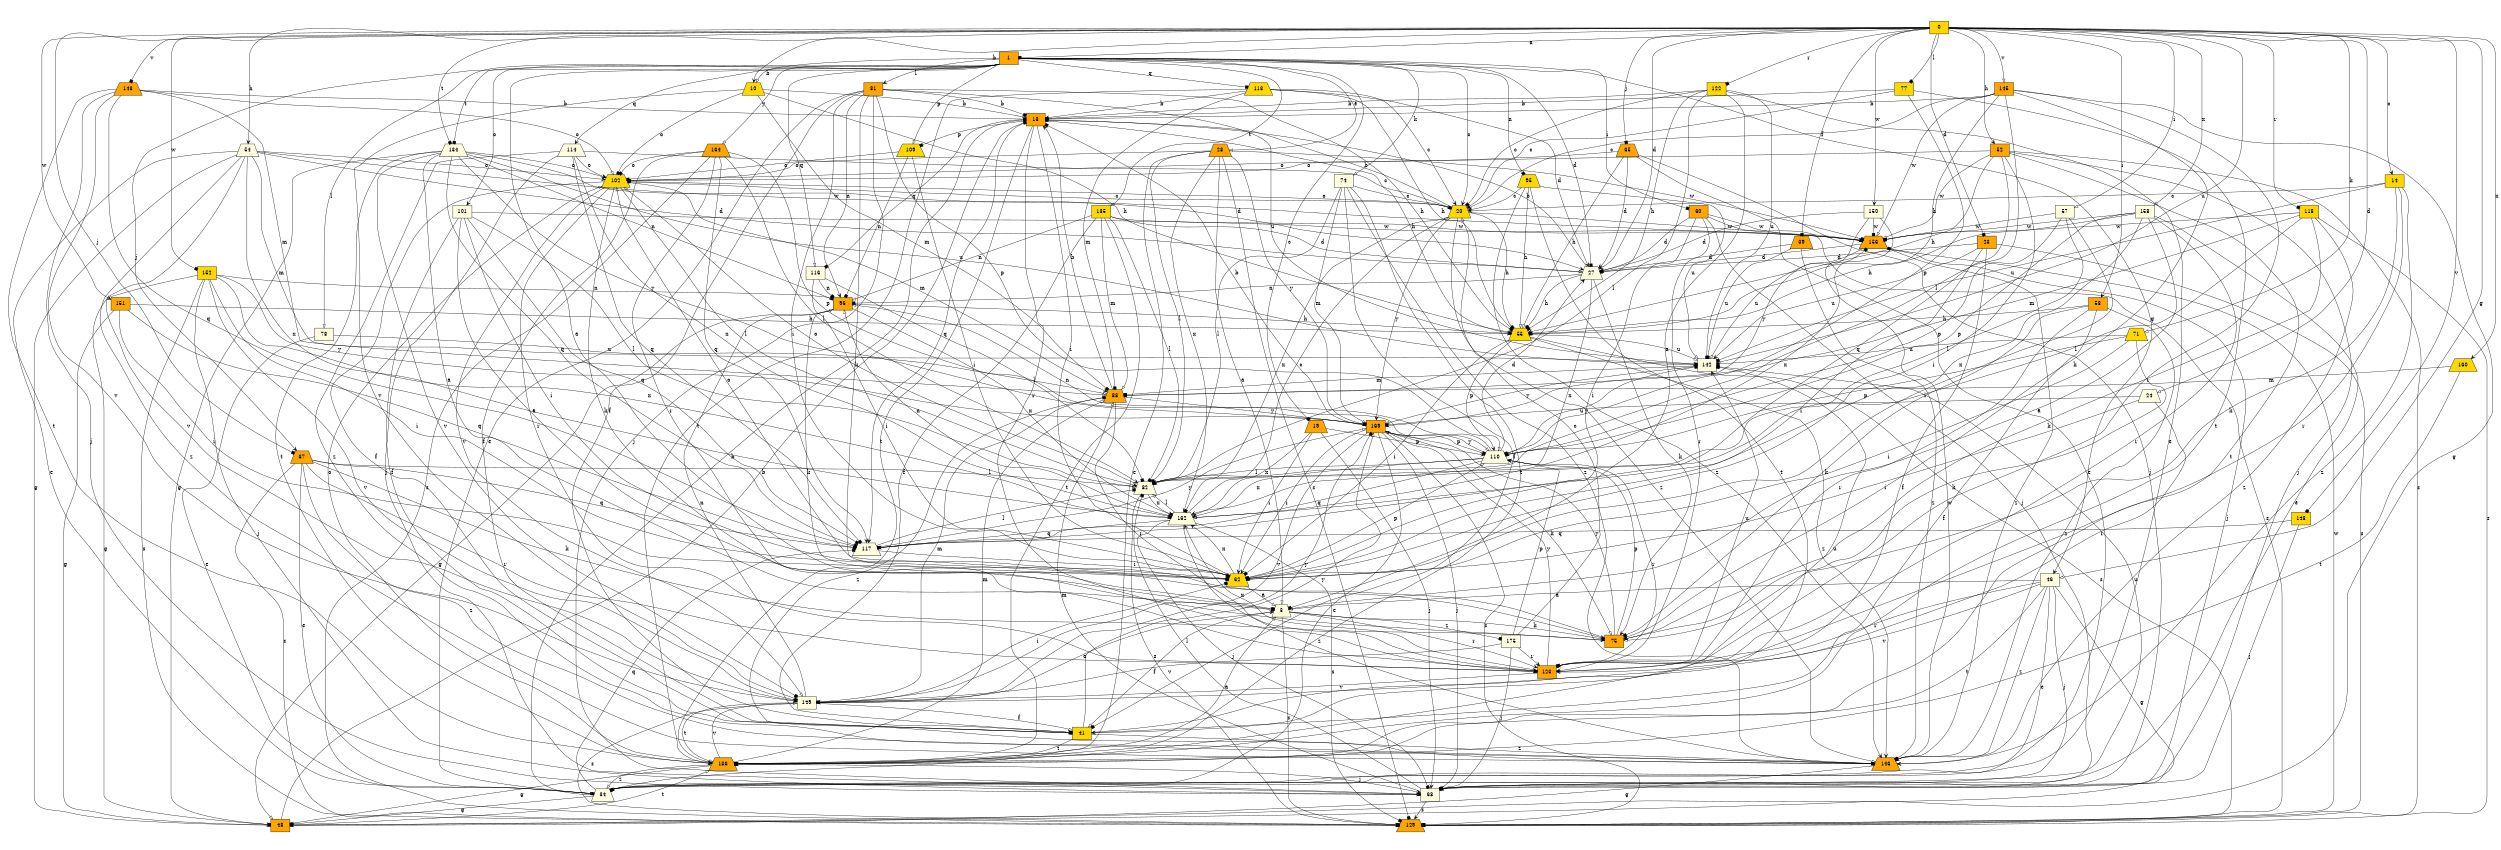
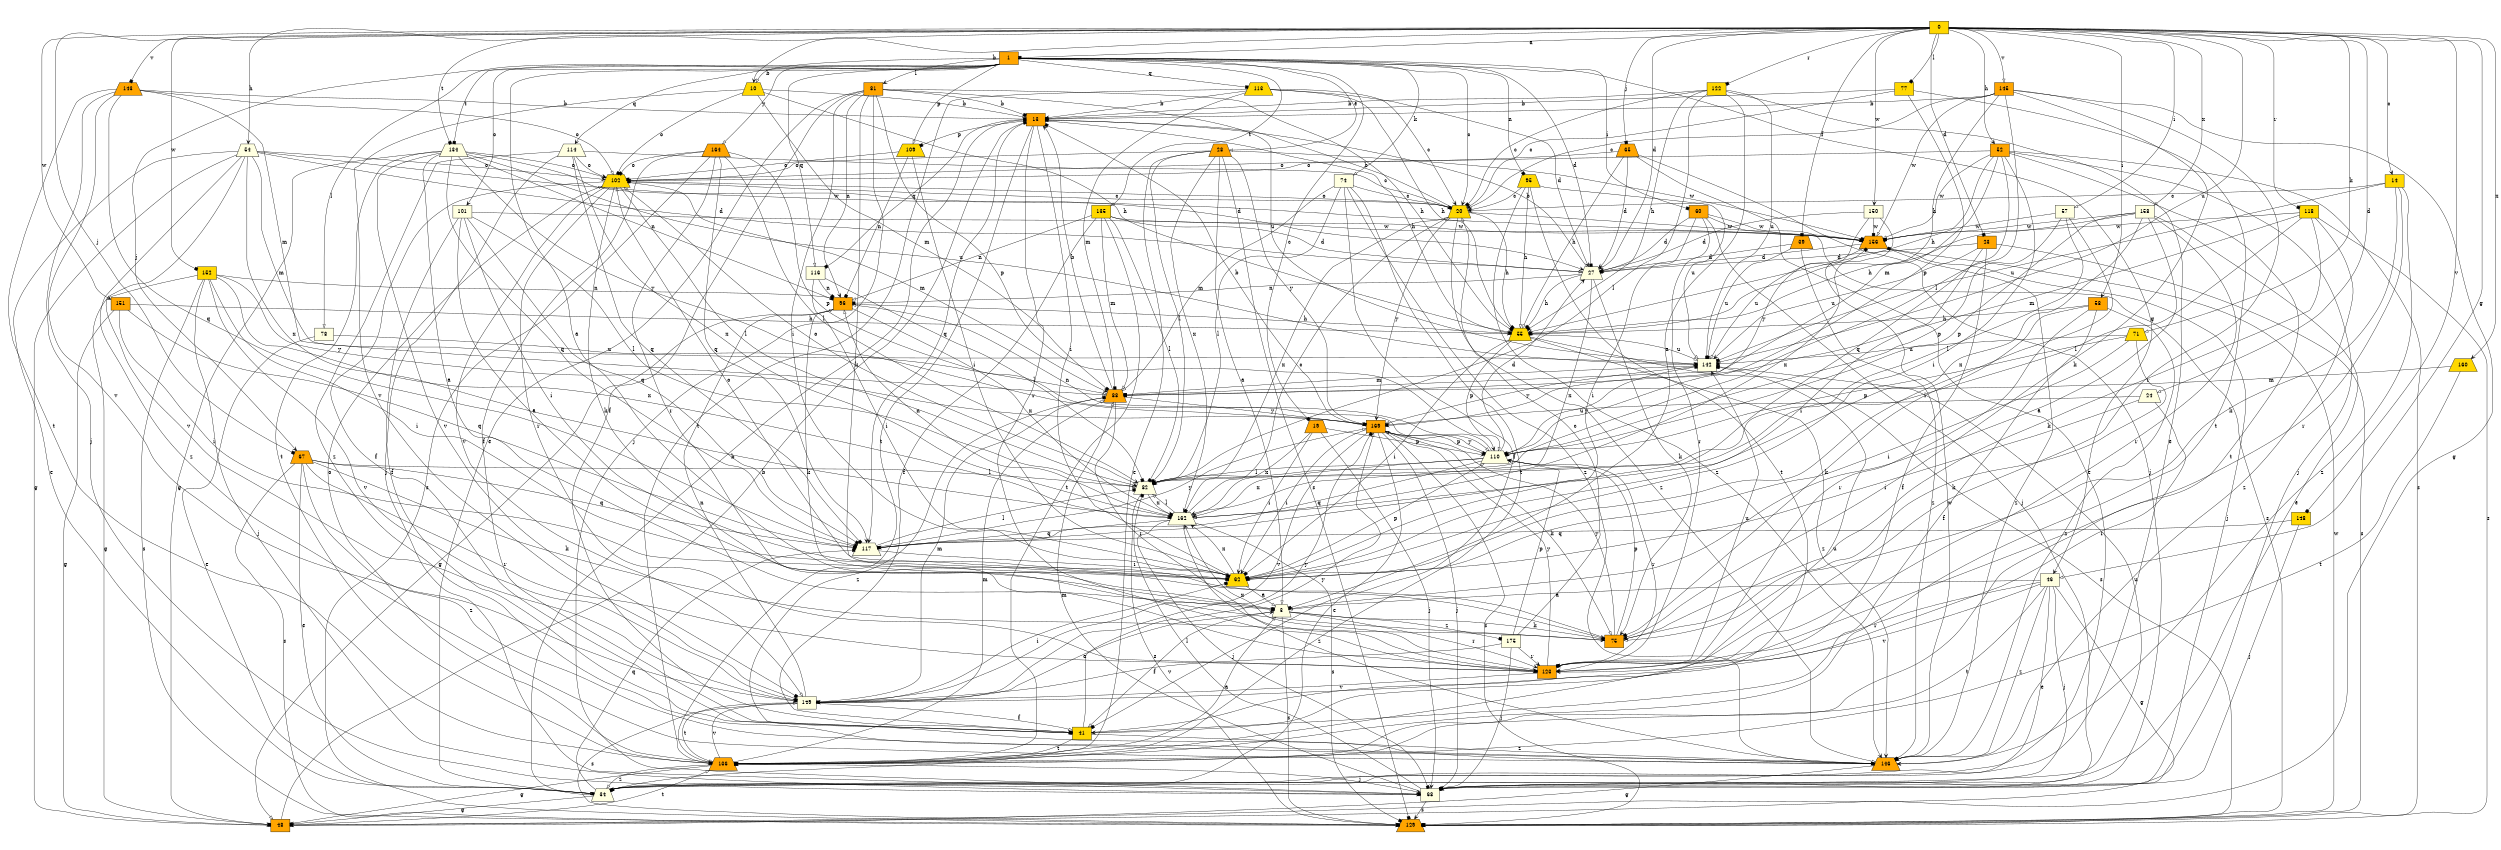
  strict digraph {
    node [fillcolor=orange shape=box style=filled]
    edge [arrowhead=box]
    0 [fillcolor=gold]
    1
    10 [fillcolor=gold shape=trapezium]
    14 [fillcolor=gold]
    23
    24 [fillcolor=lightyellow shape=trapezium]
    27 [fillcolor=lightyellow shape=trapezium]
    39 [shape=trapezium]
    46 [fillcolor=lightyellow]
    52
    54 [fillcolor=lightyellow shape=trapezium]
    57 [fillcolor=lightyellow]
    58
    65 [shape=trapezium]
    67 [shape=trapezium]
    71 [fillcolor=gold shape=trapezium]
    77 [fillcolor=gold]
    118 [fillcolor=gold]
    122 [fillcolor=gold]
    134 [fillcolor=lightyellow shape=trapezium]
    142 [fillcolor=lightyellow]
    143 [shape=trapezium]
    145
    148 [fillcolor=gold]
    150 [fillcolor=lightyellow]
    151
    152 [fillcolor=gold]
    158 [fillcolor=lightyellow]
    160 [fillcolor=gold shape=trapezium]
    n30 [fillcolor=lightyellow label=3 shape=trapezium]
    19 [shape=trapezium]
    20 [fillcolor=gold shape=trapezium]
    28 [shape=trapezium]
    60
    74 [fillcolor=lightyellow]
    78 [fillcolor=lightyellow]
    81
    95 [fillcolor=gold shape=trapezium]
    101 [fillcolor=lightyellow]
    109 [fillcolor=gold shape=trapezium]
    113 [fillcolor=gold shape=trapezium]
    114 [fillcolor=lightyellow shape=trapezium]
    116 [fillcolor=lightyellow]
    135 [fillcolor=gold]
    164 [shape=trapezium]
    13
    55 [fillcolor=gold shape=trapezium]
    88 [shape=trapezium]
    102 [fillcolor=gold shape=trapezium]
    149 [fillcolor=lightyellow]
    75
    123
    n53 [label=146 shape=trapezium]
    41 [fillcolor=gold]
    129 [shape=trapezium]
    62 [fillcolor=gold shape=trapezium]
    169
    162 [fillcolor=lightyellow shape=trapezium]
    96
    136 [shape=trapezium]
    68 [fillcolor=lightyellow]
    34 [fillcolor=lightyellow shape=trapezium]
    48
    117 [fillcolor=lightyellow shape=trapezium]
    156 [shape=trapezium]
    110 [fillcolor=lightyellow shape=trapezium]
    82 [fillcolor=lightyellow shape=trapezium]
    175 [fillcolor=lightyellow]
    0 -> 1 [label=a]
    0 -> 10 [arrowhead=vee label=b]
    0 -> 14 [arrowhead=vee label=c]
    0 -> 23 [label=d]
    0 -> 24 [arrowhead=onormal label=d]
    0 -> 27 [arrowhead=vee label=d]
    0 -> 39 [label=f]
    0 -> 46 [arrowhead=onormal label=g]
    0 -> 52 [arrowhead=vee label=h]
    0 -> 54 [arrowhead=vee label=h]
    0 -> 57 [arrowhead=onormal label=i]
    0 -> 58 [arrowhead=vee label=i]
    0 -> 65 [label=j]
    0 -> 67 [label=j]
    0 -> 71 [arrowhead=onormal label=k]
    0 -> 77 [label=l]
    0 -> 118 [label=r]
    0 -> 122 [label=r]
    0 -> 134 [label=t]
    0 -> 142 [arrowhead=onormal label=u]
    0 -> 143 [label=v]
    0 -> 145 [arrowhead=onormal label=v]
    0 -> 148 [label=v]
    0 -> 150 [arrowhead=vee label=w]
    0 -> 151 [arrowhead=vee label=w]
    0 -> 152 [label=w]
    0 -> 158 [arrowhead=onormal label=x]
    0 -> 160 [arrowhead=vee label=x]
    1 -> 10 [arrowhead=onormal label=b]
    1 -> 27 [label=d]
    1 -> 46 [arrowhead=vee label=g]
    1 -> 67 [arrowhead=vee label=j]
    1 -> 134 [label=t]
    1 -> n30 [label=a]
    1 -> 19 [label=c]
    1 -> 20 [arrowhead=vee label=c]
    1 -> 28 [arrowhead=onormal label=e]
    1 -> 60 [label=i]
    1 -> 74 [arrowhead=onormal label=k]
    1 -> 78 [arrowhead=onormal label=l]
    1 -> 81 [arrowhead=vee label=l]
    1 -> 95 [label=n]
    1 -> 101 [arrowhead=vee label=o]
    1 -> 109 [arrowhead=onormal label=p]
    1 -> 113 [label=q]
    1 -> 114 [arrowhead=vee label=q]
    1 -> 116 [arrowhead=onormal label=q]
    1 -> 135 [arrowhead=onormal label=t]
    1 -> 164 [arrowhead=onormal label=y]
    10 -> 13 [arrowhead=onormal label=b]
    10 -> 55 [arrowhead=onormal label=h]
    10 -> 88 [label=m]
    10 -> 102 [label=o]
    10 -> 149 [arrowhead=vee label=v]
    14 -> 142 [label=u]
    14 -> 20 [arrowhead=vee label=c]
    14 -> 75 [arrowhead=onormal label=k]
    14 -> 123 [arrowhead=vee label=r]
    14 -> n53 [arrowhead=onormal label=z]
    23 -> 27 [label=d]
    23 -> 142 [arrowhead=vee label=u]
    23 -> 41 [arrowhead=onormal label=f]
    23 -> 129 [label=s]
    23 -> 62 [label=i]
    24 -> 123 [label=r]
    24 -> 62 [label=i]
    24 -> 169 [label=y]
    27 -> 13 [arrowhead=onormal label=b]
    27 -> 55 [label=h]
    27 -> 75 [arrowhead=vee label=k]
    27 -> 162 [arrowhead=vee label=x]
    27 -> 96 [label=n]
    39 -> 27 [arrowhead=vee label=d]
    39 -> 142 [label=u]
    39 -> n53 [label=z]
    46 -> n30 [arrowhead=onormal label=a]
    46 -> 149 [arrowhead=vee label=v]
    46 -> 123 [arrowhead=vee label=r]
    46 -> n53 [arrowhead=vee label=z]
    46 -> 136 [arrowhead=onormal label=t]
    46 -> 68 [arrowhead=vee label=j]
    46 -> 34 [arrowhead=vee label=e]
    46 -> 48 [arrowhead=onormal label=g]
    52 -> 55 [arrowhead=vee label=h]
+   52 -> 88 [label=m]
    52 -> 102 [arrowhead=onormal label=o]
    52 -> 129 [label=s]
    52 -> 62 [label=i]
    52 -> 136 [label=t]
    52 -> 68 [label=j]
    52 -> 117 [label=q]
    52 -> 156 [arrowhead=onormal label=w]
    54 -> 27 [arrowhead=onormal label=d]
    54 -> 88 [arrowhead=onormal label=m]
    54 -> 102 [arrowhead=vee label=o]
    54 -> 149 [arrowhead=onormal label=v]
    54 -> n53 [arrowhead=onormal label=z]
    54 -> 162 [label=x]
    54 -> 34 [arrowhead=onormal label=e]
    54 -> 48 [label=g]
    54 -> 156 [label=w]
    57 -> 62 [label=i]
    57 -> 156 [label=w]
    57 -> 110 [label=p]
    57 -> 82 [arrowhead=vee label=l]
    58 -> 55 [arrowhead=onormal label=h]
    58 -> 75 [label=k]
    58 -> 123 [arrowhead=onormal label=r]
    58 -> n53 [label=z]
    58 -> 41 [arrowhead=vee label=f]
    65 -> 27 [arrowhead=vee label=d]
    65 -> 55 [arrowhead=onormal label=h]
    65 -> 102 [arrowhead=onormal label=o]
    65 -> 68 [label=j]
    65 -> 34 [arrowhead=onormal label=e]
    67 -> 75 [arrowhead=onormal label=k]
    67 -> 123 [label=r]
    67 -> n53 [arrowhead=vee label=z]
    67 -> 129 [label=s]
    67 -> 34 [label=e]
    67 -> 117 [label=q]
    67 -> 82 [arrowhead=onormal label=l]
    71 -> 142 [label=u]
    71 -> 75 [arrowhead=vee label=k]
    71 -> 62 [arrowhead=onormal label=i]
    71 -> 110 [arrowhead=vee label=p]
    77 -> 20 [arrowhead=vee label=c]
    77 -> 13 [arrowhead=onormal label=b]
    77 -> 136 [label=t]
    77 -> 110 [label=p]
    118 -> 88 [label=m]
    118 -> 75 [arrowhead=vee label=k]
    118 -> n53 [label=z]
    118 -> 129 [arrowhead=onormal label=s]
    118 -> 156 [label=w]
    118 -> 82 [arrowhead=vee label=l]
    122 -> 142 [label=u]
    122 -> n30 [label=a]
    122 -> 20 [label=c]
    122 -> 13 [label=b]
    122 -> 55 [label=h]
    122 -> 34 [arrowhead=onormal label=e]
    122 -> 82 [label=l]
    134 -> 27 [arrowhead=vee label=d]
    134 -> 142 [arrowhead=onormal label=u]
    134 -> n30 [arrowhead=vee label=a]
    134 -> 102 [arrowhead=vee label=o]
    134 -> 149 [label=v]
    134 -> 169 [arrowhead=onormal label=y]
    134 -> 96 [arrowhead=onormal label=n]
-   134 -> 136 [arrowhead=vee label=t]
+   134 -> 136 [label=t]
    134 -> 48 [label=g]
    134 -> 117 [label=q]
    142 -> 88 [label=m]
    142 -> 169 [arrowhead=onormal label=y]
    143 -> 13 [label=b]
    143 -> 88 [arrowhead=onormal label=m]
    143 -> 102 [arrowhead=onormal label=o]
    143 -> 149 [arrowhead=vee label=v]
    143 -> 136 [arrowhead=onormal label=t]
    143 -> 68 [label=j]
    143 -> 117 [arrowhead=onormal label=q]
    145 -> 20 [arrowhead=vee label=c]
    145 -> 13 [arrowhead=onormal label=b]
    145 -> 55 [label=h]
    145 -> 75 [arrowhead=vee label=k]
    145 -> 123 [arrowhead=onormal label=r]
    145 -> 48 [label=g]
    145 -> 156 [arrowhead=onormal label=w]
    145 -> 82 [arrowhead=onormal label=l]
    148 -> 68 [label=j]
    148 -> 117 [label=q]
    150 -> 27 [arrowhead=onormal label=d]
    150 -> 169 [arrowhead=vee label=y]
    150 -> 162 [arrowhead=onormal label=x]
    150 -> 156 [label=w]
    151 -> 55 [arrowhead=onormal label=h]
    151 -> 62 [label=i]
    151 -> 48 [arrowhead=vee label=g]
    151 -> 117 [label=q]
    152 -> 149 [label=v]
    152 -> 129 [arrowhead=vee label=s]
    152 -> 62 [arrowhead=onormal label=i]
    152 -> 169 [label=y]
    152 -> 162 [arrowhead=onormal label=x]
    152 -> 96 [label=n]
    152 -> 68 [arrowhead=vee label=j]
    152 -> 48 [arrowhead=vee label=g]
    158 -> n30 [arrowhead=onormal label=a]
    158 -> 55 [arrowhead=vee label=h]
    158 -> 123 [arrowhead=onormal label=r]
    158 -> 162 [arrowhead=onormal label=x]
    158 -> 34 [arrowhead=onormal label=e]
    158 -> 156 [label=w]
    158 -> 110 [arrowhead=onormal label=p]
    160 -> 88 [label=m]
    160 -> 136 [label=t]
    n30 -> 75 [label=k]
    n30 -> 123 [arrowhead=vee label=r]
    n30 -> 41 [arrowhead=onormal label=f]
    n30 -> 129 [label=s]
    n30 -> 175 [label=z]
    19 -> 62 [arrowhead=vee label=i]
    19 -> 162 [arrowhead=onormal label=x]
    19 -> 68 [arrowhead=vee label=j]
    19 -> 110 [arrowhead=vee label=p]
    20 -> 13 [label=b]
    20 -> 55 [label=h]
    20 -> 102 [label=o]
    20 -> n53 [arrowhead=onormal label=z]
    20 -> 169 [arrowhead=vee label=y]
    20 -> 162 [label=x]
    20 -> 156 [arrowhead=onormal label=w]
    28 -> n30 [arrowhead=onormal label=a]
    28 -> 102 [arrowhead=vee label=o]
    28 -> 129 [label=s]
    28 -> 169 [label=y]
    28 -> 162 [arrowhead=vee label=x]
    28 -> 34 [label=e]
    28 -> 156 [label=w]
    28 -> 82 [label=l]
    60 -> 27 [arrowhead=vee label=d]
    60 -> 123 [label=r]
    60 -> 129 [label=s]
    60 -> 62 [label=i]
    60 -> 68 [arrowhead=vee label=j]
    60 -> 156 [arrowhead=onormal label=w]
    74 -> 20 [arrowhead=vee label=c]
-   74 -> 169 [arrowhead=onormal label=m]
+   74 -> 88 [arrowhead=onormal label=m]
    74 -> n53 [label=z]
    74 -> 41 [label=f]
    74 -> 136 [arrowhead=vee label=t]
    74 -> 82 [label=l]
    78 -> 142 [label=u]
    78 -> 34 [arrowhead=onormal label=e]
    81 -> 142 [arrowhead=vee label=u]
    81 -> 13 [label=b]
    81 -> 55 [label=h]
    81 -> 75 [arrowhead=onormal label=k]
    81 -> 41 [arrowhead=vee label=f]
    81 -> 62 [arrowhead=onormal label=i]
    81 -> 96 [arrowhead=vee label=n]
    81 -> 68 [arrowhead=onormal label=j]
    81 -> 34 [arrowhead=onormal label=e]
    81 -> 110 [arrowhead=vee label=p]
    95 -> 142 [arrowhead=onormal label=u]
    95 -> 20 [arrowhead=vee label=c]
    95 -> 55 [arrowhead=onormal label=h]
    95 -> n53 [arrowhead=vee label=z]
    95 -> 136 [arrowhead=onormal label=t]
    101 -> n30 [label=a]
    101 -> 41 [arrowhead=onormal label=f]
    101 -> 62 [label=i]
    101 -> 117 [label=q]
    101 -> 156 [label=w]
    101 -> 82 [arrowhead=onormal label=l]
    109 -> 102 [label=o]
    109 -> 62 [label=i]
    109 -> 96 [label=n]
    113 -> 27 [arrowhead=vee label=d]
    113 -> 20 [arrowhead=vee label=c]
    113 -> 13 [arrowhead=vee label=b]
    113 -> 55 [arrowhead=vee label=h]
    113 -> 88 [label=m]
    113 -> 136 [arrowhead=vee label=t]
    114 -> 20 [label=c]
    114 -> 102 [arrowhead=vee label=o]
    114 -> n53 [arrowhead=onormal label=z]
    114 -> 162 [arrowhead=onormal label=x]
    114 -> 68 [arrowhead=onormal label=j]
    114 -> 117 [label=q]
    116 -> 62 [arrowhead=onormal label=i]
    116 -> 96 [label=n]
    116 -> 82 [label=l]
    135 -> 27 [arrowhead=onormal label=d]
    135 -> 88 [arrowhead=onormal label=m]
    135 -> 41 [arrowhead=vee label=f]
    135 -> 96 [arrowhead=onormal label=n]
    135 -> 136 [label=t]
    135 -> 156 [arrowhead=vee label=w]
    135 -> 82 [label=l]
    164 -> 102 [label=o]
    164 -> 123 [arrowhead=vee label=r]
    164 -> 41 [label=f]
    164 -> 129 [arrowhead=vee label=s]
    164 -> 117 [arrowhead=vee label=q]
    164 -> 110 [arrowhead=onormal label=p]
    164 -> 82 [arrowhead=vee label=l]
    13 -> 109 [label=p]
    13 -> 116 [label=q]
    13 -> 55 [label=h]
    13 -> 123 [arrowhead=vee label=r]
    13 -> 62 [arrowhead=onormal label=i]
    13 -> 136 [arrowhead=onormal label=t]
    13 -> 117 [arrowhead=vee label=q]
    55 -> 142 [arrowhead=onormal label=u]
    55 -> n53 [arrowhead=vee label=z]
    55 -> 129 [arrowhead=vee label=s]
    55 -> 62 [label=i]
    55 -> 110 [arrowhead=onormal label=p]
    88 -> 13 [arrowhead=vee label=b]
    88 -> 123 [arrowhead=vee label=r]
    88 -> n53 [arrowhead=onormal label=z]
    88 -> 169 [arrowhead=vee label=y]
    102 -> 20 [arrowhead=onormal label=c]
    102 -> 88 [arrowhead=vee label=m]
    102 -> 149 [arrowhead=onormal label=v]
    102 -> 75 [arrowhead=vee label=k]
    102 -> 123 [arrowhead=onormal label=r]
    102 -> 41 [label=f]
    102 -> 82 [arrowhead=vee label=l]
    149 -> n30 [arrowhead=vee label=a]
    149 -> 88 [label=m]
    149 -> 41 [arrowhead=onormal label=f]
    149 -> 129 [arrowhead=onormal label=s]
    149 -> 62 [label=i]
    149 -> 169 [label=y]
    149 -> 96 [arrowhead=onormal label=n]
    149 -> 136 [arrowhead=onormal label=t]
    75 -> 169 [arrowhead=onormal label=y]
    75 -> 110 [arrowhead=vee label=p]
    123 -> 142 [arrowhead=vee label=u]
    123 -> 149 [label=v]
    123 -> 169 [arrowhead=onormal label=y]
    123 -> 162 [arrowhead=vee label=x]
    n53 -> 48 [arrowhead=vee label=g]
    n53 -> 156 [label=w]
    41 -> 142 [label=u]
    41 -> n53 [arrowhead=onormal label=z]
    41 -> 169 [arrowhead=onormal label=y]
    41 -> 136 [arrowhead=vee label=t]
    129 -> 156 [label=w]
    62 -> n30 [arrowhead=onormal label=a]
    62 -> 102 [arrowhead=onormal label=o]
    62 -> 162 [arrowhead=vee label=x]
    62 -> 110 [arrowhead=onormal label=p]
    169 -> 13 [label=b]
    169 -> 149 [arrowhead=vee label=v]
    169 -> 75 [arrowhead=onormal label=k]
    169 -> 129 [label=s]
    169 -> 62 [arrowhead=vee label=i]
    169 -> 68 [label=j]
    169 -> 34 [label=e]
    169 -> 110 [label=p]
    162 -> 20 [arrowhead=onormal label=c]
    162 -> n53 [arrowhead=onormal label=z]
    162 -> 129 [label=s]
    162 -> 96 [arrowhead=onormal label=n]
    162 -> 68 [label=j]
    162 -> 117 [arrowhead=vee label=q]
    162 -> 82 [arrowhead=onormal label=l]
    96 -> 55 [arrowhead=vee label=h]
    96 -> 75 [arrowhead=vee label=k]
    96 -> 162 [label=x]
    96 -> 48 [arrowhead=onormal label=g]
    136 -> n30 [arrowhead=onormal label=a]
    136 -> 88 [arrowhead=onormal label=m]
    136 -> 102 [arrowhead=onormal label=o]
    136 -> 149 [arrowhead=onormal label=v]
    136 -> 68 [arrowhead=vee label=j]
    136 -> 34 [arrowhead=onormal label=z]
    136 -> 48 [arrowhead=onormal label=g]
    68 -> 88 [arrowhead=onormal label=m]
    68 -> 129 [arrowhead=vee label=s]
    68 -> 82 [label=l]
    34 -> 142 [label=u]
    34 -> 13 [label=b]
    34 -> 48 [label=g]
    34 -> 117 [label=q]
    48 -> 13 [label=b]
    48 -> 136 [arrowhead=onormal label=t]
    117 -> 62 [arrowhead=onormal label=i]
    117 -> 169 [arrowhead=onormal label=y]
    117 -> 82 [label=l]
    156 -> 27 [arrowhead=onormal label=d]
    156 -> 142 [arrowhead=onormal label=u]
    156 -> n53 [arrowhead=vee label=z]
    156 -> 68 [arrowhead=vee label=j]
    110 -> 27 [arrowhead=vee label=d]
    110 -> 142 [label=u]
    110 -> 123 [arrowhead=vee label=r]
    110 -> 169 [arrowhead=onormal label=y]
    110 -> 162 [arrowhead=vee label=x]
    110 -> 96 [arrowhead=onormal label=n]
    110 -> 117 [arrowhead=onormal label=q]
    110 -> 82 [arrowhead=vee label=l]
    82 -> 102 [arrowhead=onormal label=o]
    82 -> 129 [arrowhead=vee label=s]
    82 -> 162 [arrowhead=vee label=x]
    175 -> 20 [arrowhead=onormal label=c]
    175 -> 149 [arrowhead=onormal label=v]
    175 -> 123 [arrowhead=vee label=r]
    175 -> 68 [arrowhead=vee label=j]
    175 -> 110 [arrowhead=vee label=p]
  }
